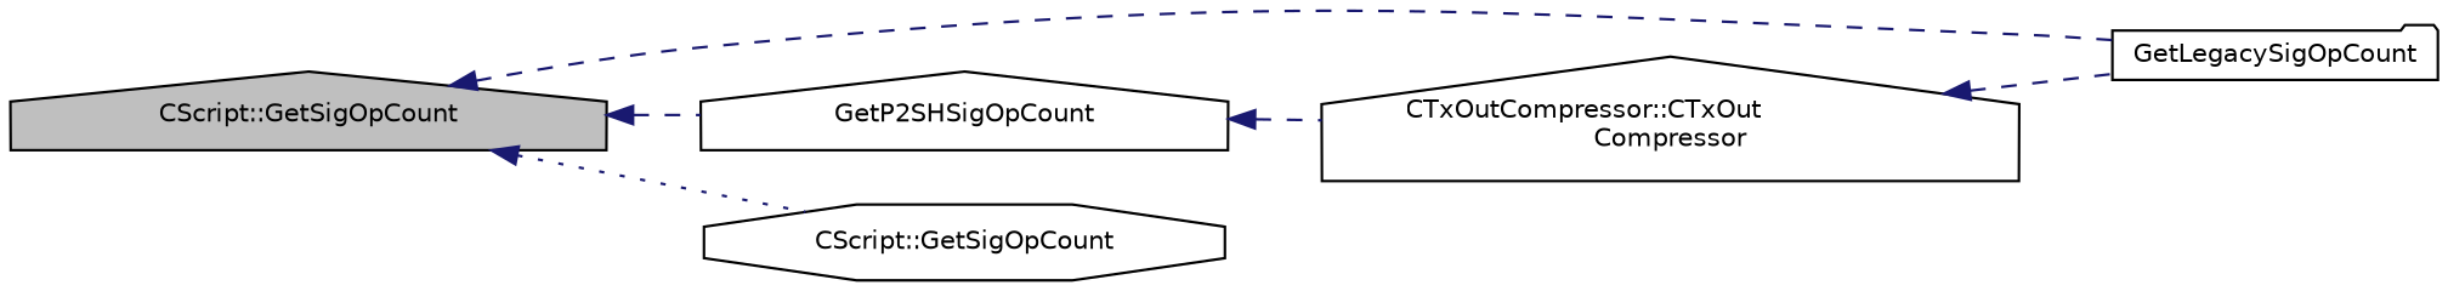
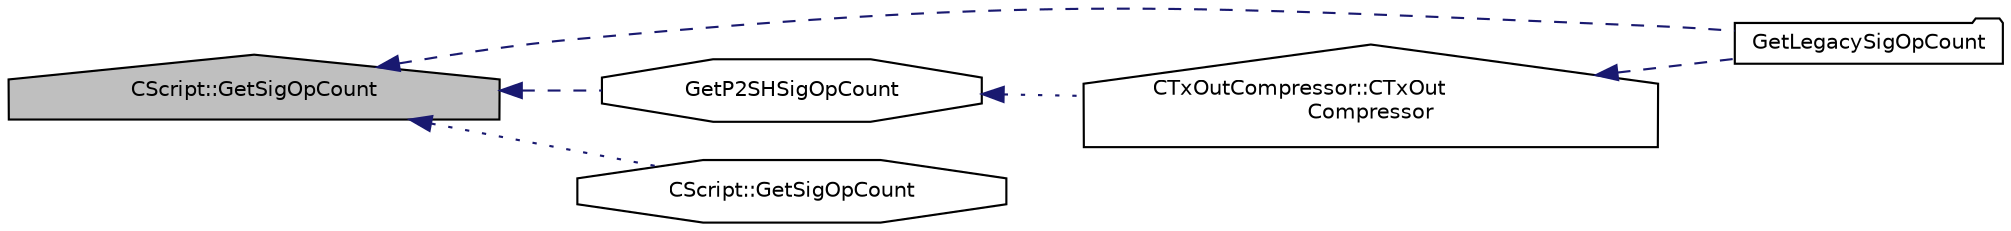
  digraph {
    rankdir=LR
    node [color=black fillcolor=white fontname=Helvetica fontsize=10 shape=house style=filled]
    edge [color=midnightblue dir=back fontname=Helvetica fontsize=10 labelfontname=Helvetica labelfontsize=10 style=dashed]
    n1 [fillcolor=grey75 fontcolor=black height=0.2 label="CScript::GetSigOpCount" width=0.4]
    n2 [height=0.2 label=GetLegacySigOpCount shape=folder width=0.4]
-   n3 [height=0.2 label=GetP2SHSigOpCount width=0.4]
+   n3 [height=0.2 label=GetP2SHSigOpCount shape=octagon width=0.4]
    n4 [height=0.2 label="CScript::GetSigOpCount" shape=octagon width=0.4]
    n5 [height=0.2 label="CTxOutCompressor::CTxOut\lCompressor" width=0.4]
    n1 -> n2
    n1 -> n3
    n1 -> n4 [style=dotted]
-   n3 -> n5
+   n3 -> n5 [style=dotted]
    n5 -> n2
  }
